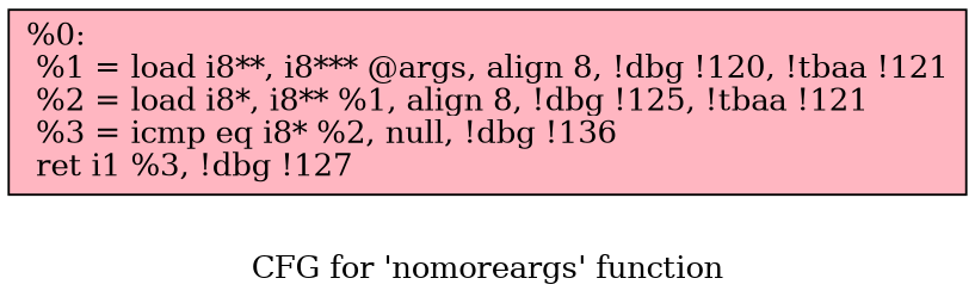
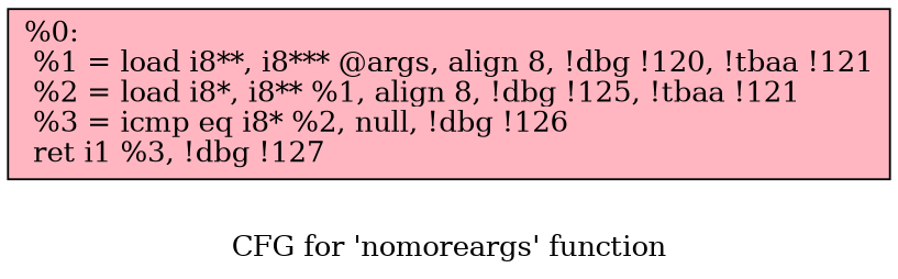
  digraph {
    label="CFG for 'nomoreargs' function"
    rankdir=LR
-   n1 [label="{%0:\l  %1 = load i8**, i8*** @args, align 8, !dbg !120, !tbaa !121\l  %2 = load i8*, i8** %1, align 8, !dbg !125, !tbaa !121\l  %3 = icmp eq i8* %2, null, !dbg !136\l  ret i1 %3, !dbg !127\l}" shape=record style=filled fillcolor=lightpink color=black]
+   n1 [label="{%0:\l  %1 = load i8**, i8*** @args, align 8, !dbg !120, !tbaa !121\l  %2 = load i8*, i8** %1, align 8, !dbg !125, !tbaa !121\l  %3 = icmp eq i8* %2, null, !dbg !126\l  ret i1 %3, !dbg !127\l}" shape=record style=filled fillcolor=lightpink color=black]
  }
